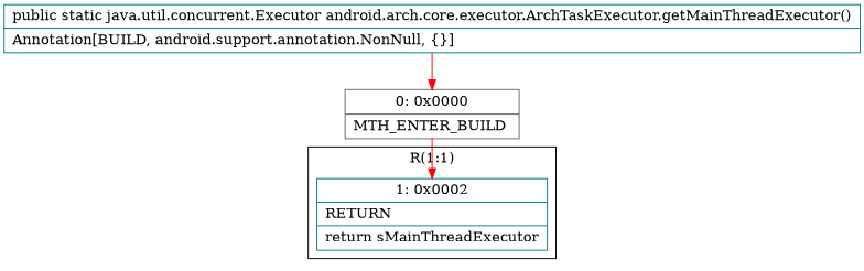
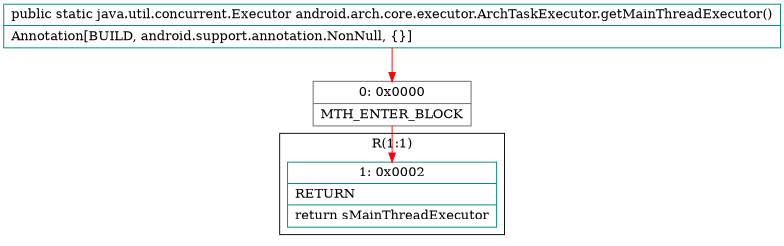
  digraph {
    node [color=teal shape=record]
    edge [color=red]
    n1 [label="{1\:\ 0x0002|RETURN\l|return sMainThreadExecutor\l}"]
-   n2 [color=gray40 label="{0\:\ 0x0000|MTH_ENTER_BUILD\l}"]
+   n2 [color=gray40 label="{0\:\ 0x0000|MTH_ENTER_BLOCK\l}"]
    n3 [label="{public static java.util.concurrent.Executor android.arch.core.executor.ArchTaskExecutor.getMainThreadExecutor()  | Annotation[BUILD, android.support.annotation.NonNull, \{\}]\l}"]
    subgraph cluster_1 {
      label="R(1:1)"
      n1
    }
    n2 -> n1
    n3 -> n2
  }
